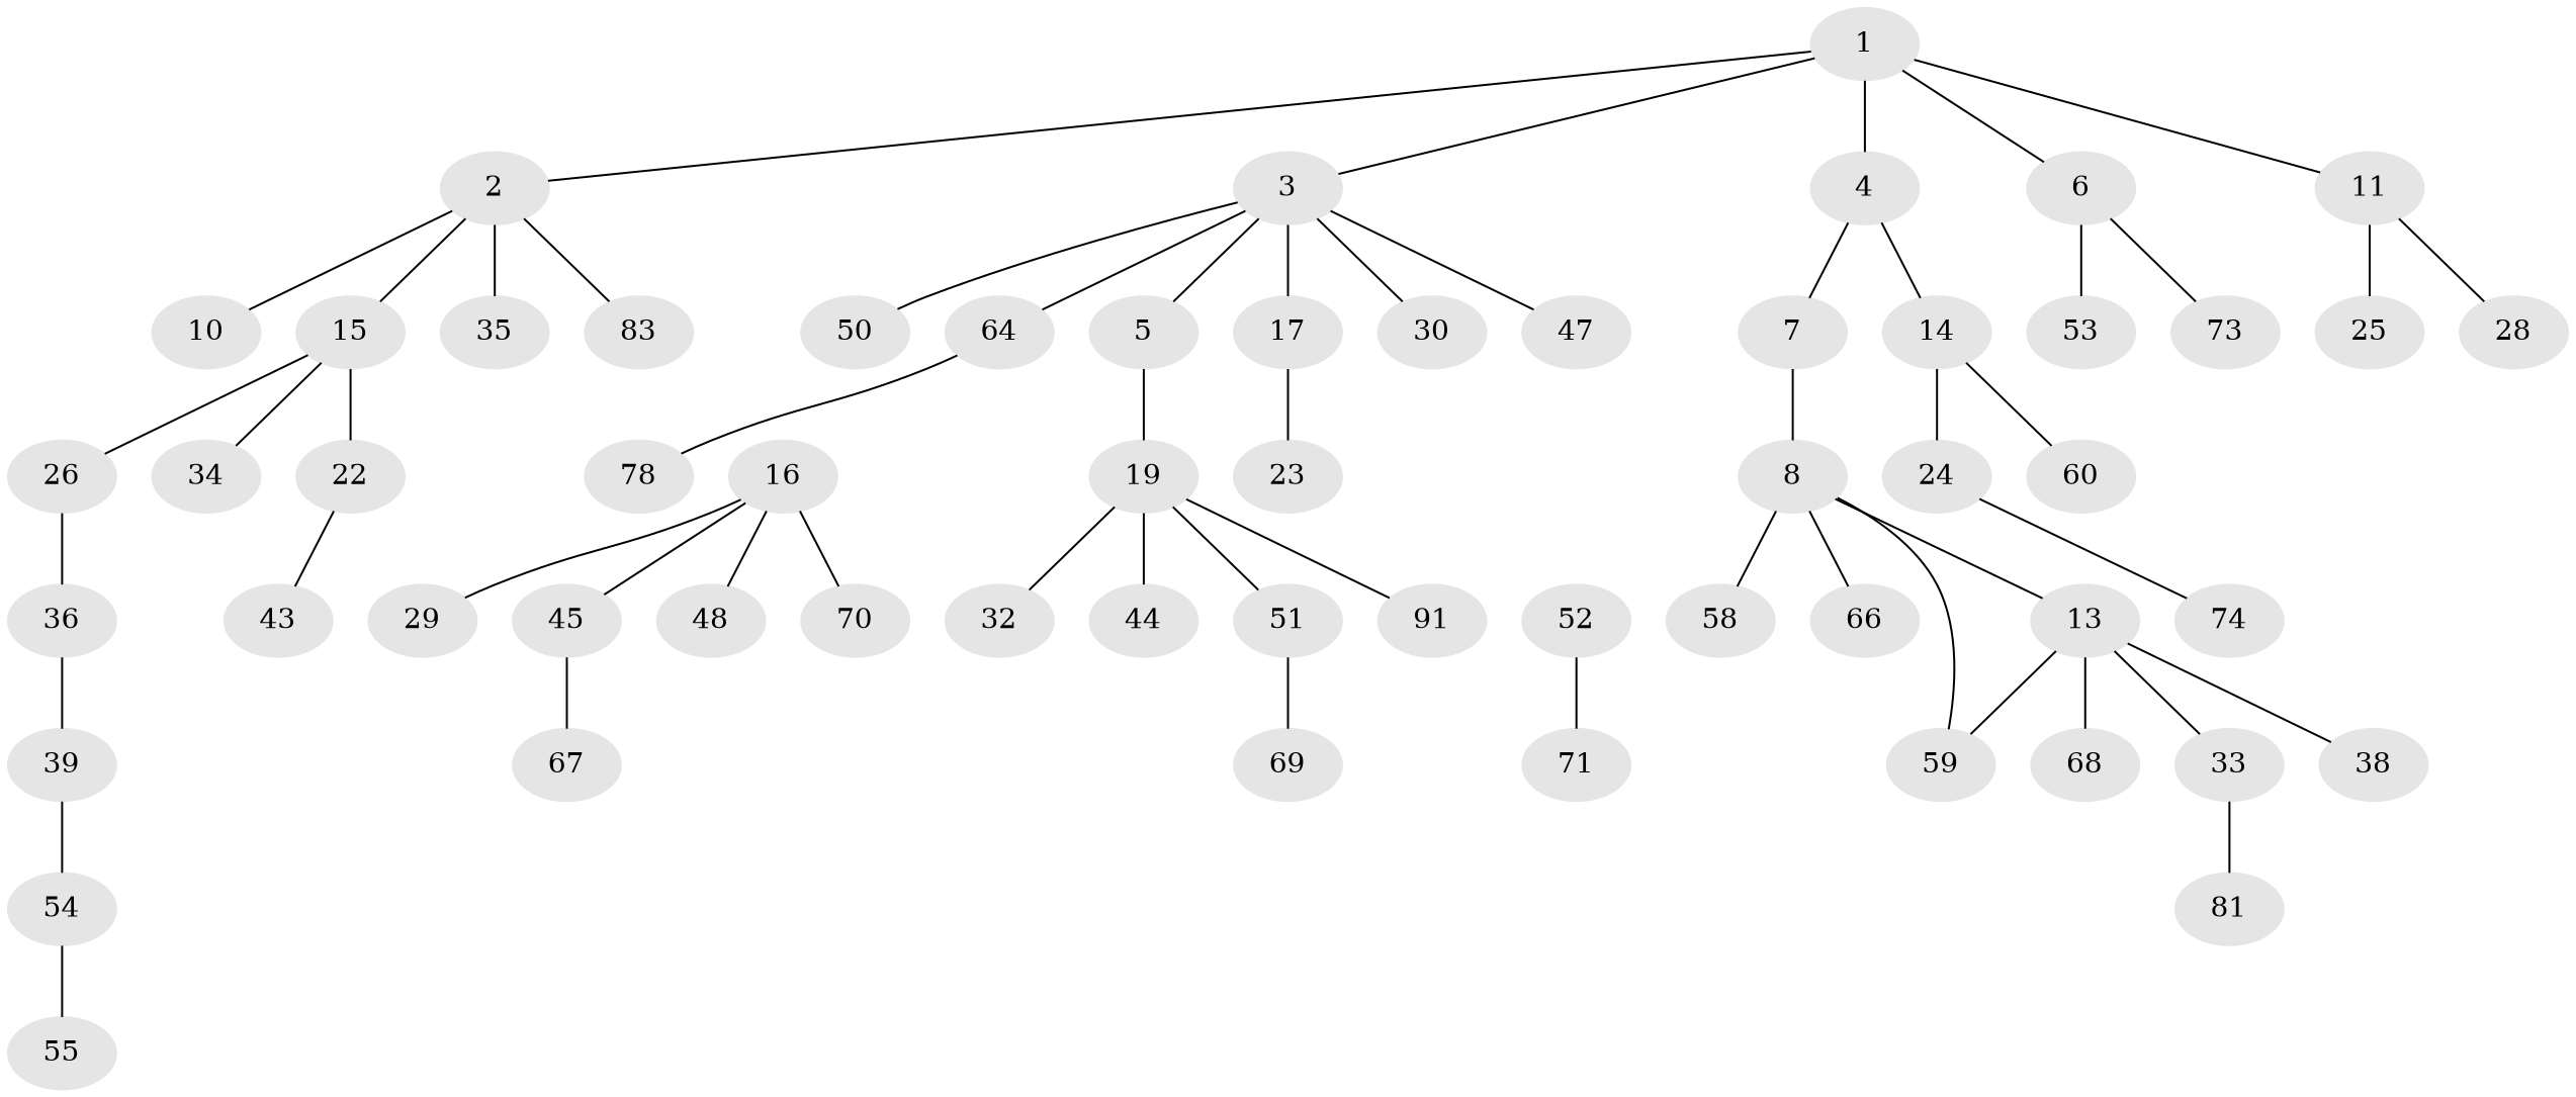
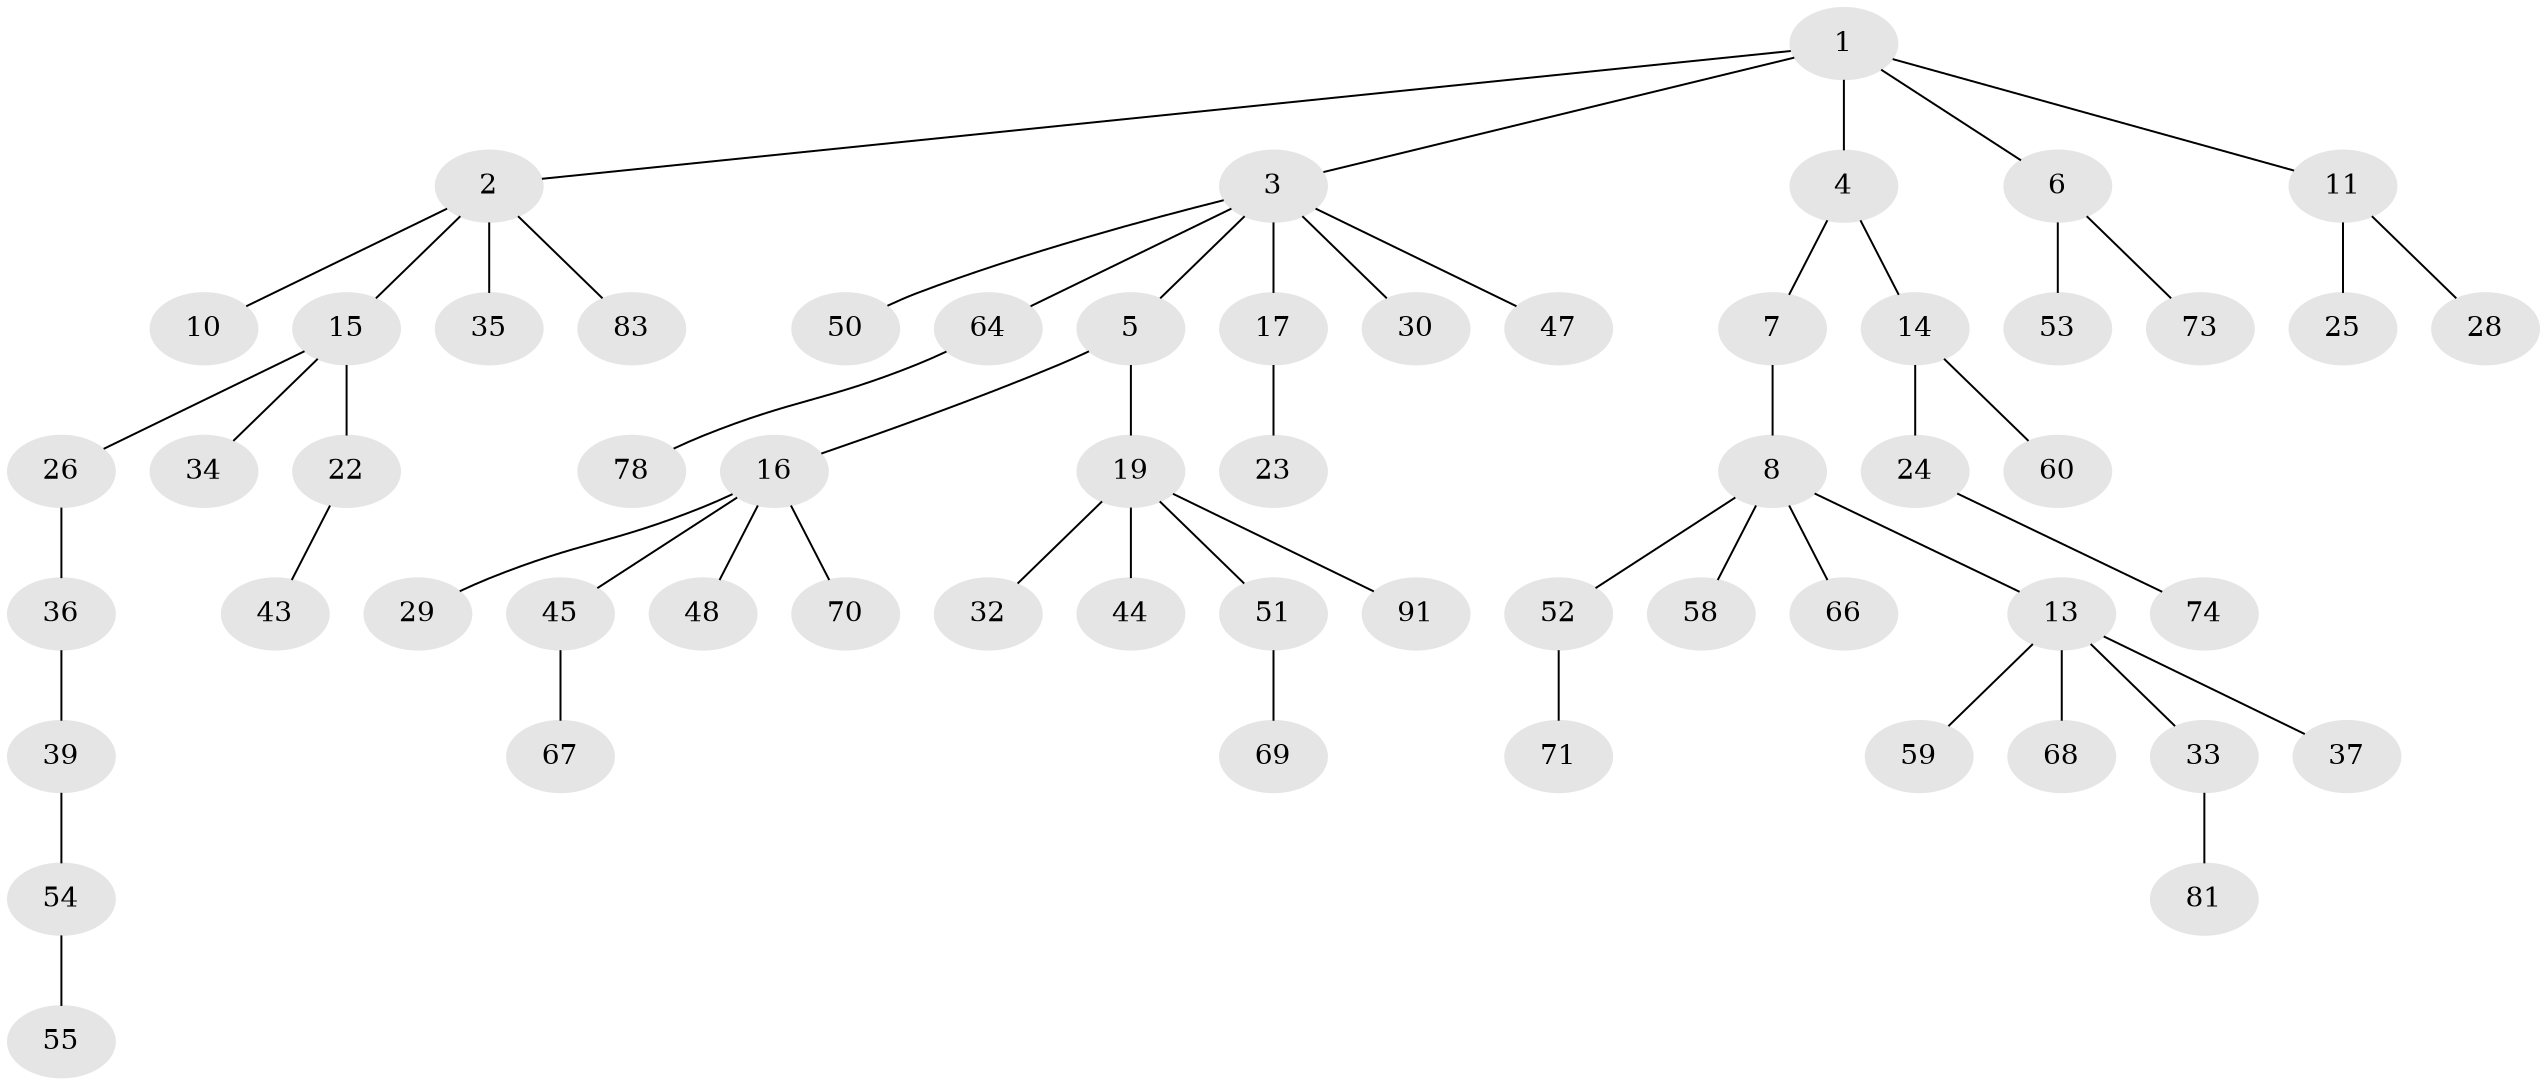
  graph {
    node [color=gray90 style=filled]
    2 [super="+9"]
    10 [super="+27"]
    15 [super="+65"]
    35
    83
    1
    3 [super="+40"]
    4 [super="+12"]
    6 [super="+57"]
    11 [super="+79"]
    5 [super="+85"]
    17
    30
    47
    50
    64
    7
    14 [super="+20"]
    53
    73
    25
    28 [super="+49"]
    22 [super="+42"]
    26
    34
    16 [super="+46"]
    19 [super="+31"]
    23 [super="+84"]
    78
    8 [super="+21"]
    24 [super="+38"]
    60 [super="+77"]
    29
    45 [super="+72"]
    48
    70
    32 [super="+63"]
    44
    51 [super="+76"]
    n40 [label=91]
    13 [super="+18"]
    52 [super="+75"]
    58
    66
    33 [super="+80"]
-   37 [label=38]
+   37
    59
    68
    71
    81
    74
    43 [super="+56"]
    36 [super="+41"]
    67
    69 [super="+82"]
    39
    54 [super="+62"]
    55
    2 -- 10
    2 -- 15
    2 -- 35
    2 -- 83
    15 -- 22
    15 -- 26
    15 -- 34
    1 -- 2
    1 -- 3
    1 -- 4
    1 -- 6
    1 -- 11
    3 -- 5
    3 -- 17
    3 -- 30
    3 -- 47
    3 -- 50
    3 -- 64
    4 -- 7
    4 -- 14
    6 -- 53
    6 -- 73
    11 -- 25
    11 -- 28
+   5 -- 16
    5 -- 19
    17 -- 23
    64 -- 78
    7 -- 8
    14 -- 24
    14 -- 60
    22 -- 43
    26 -- 36
    16 -- 29
    16 -- 45
    16 -- 48
    16 -- 70
    19 -- 32
    19 -- 44
    19 -- 51
    19 -- n40
    8 -- 13
-   8 -- 59
+   8 -- 52
    8 -- 58
    8 -- 66
    24 -- 74
    45 -- 67
    51 -- 69
    13 -- 33
    13 -- 37
    13 -- 59
    13 -- 68
    52 -- 71
    33 -- 81
    36 -- 39
    39 -- 54
    54 -- 55
  }
